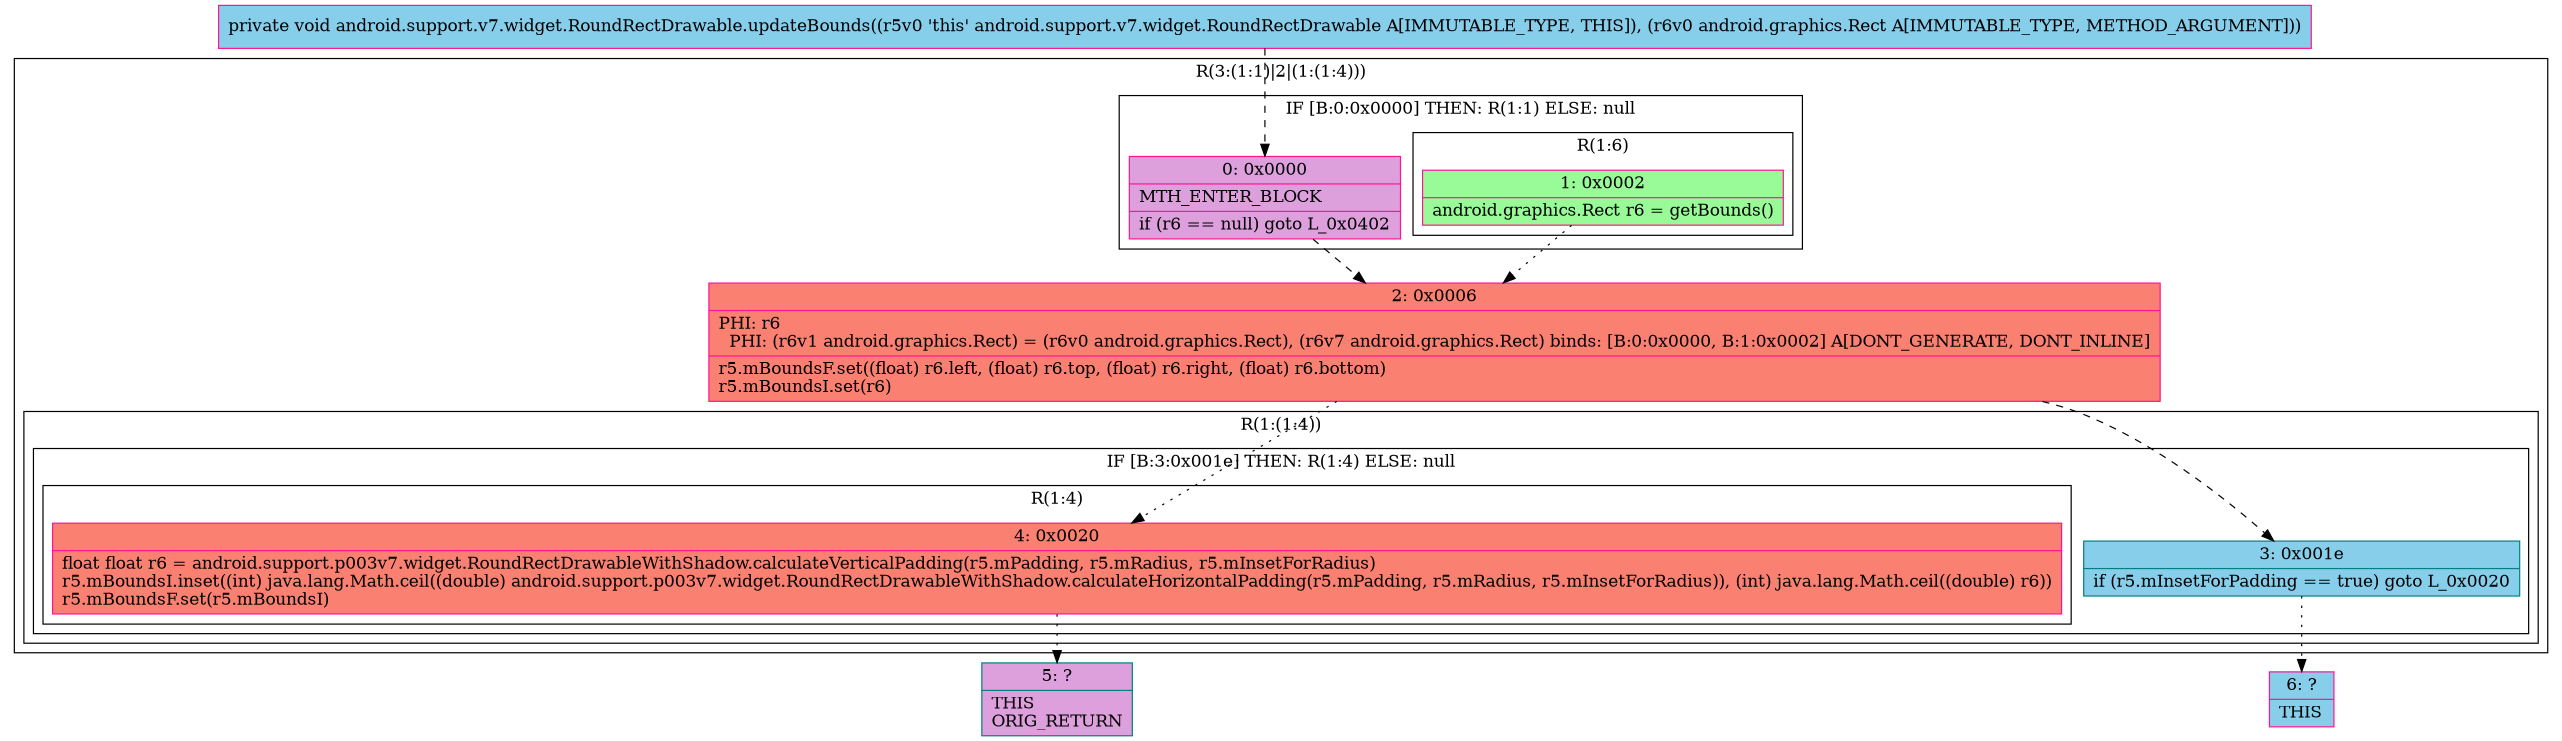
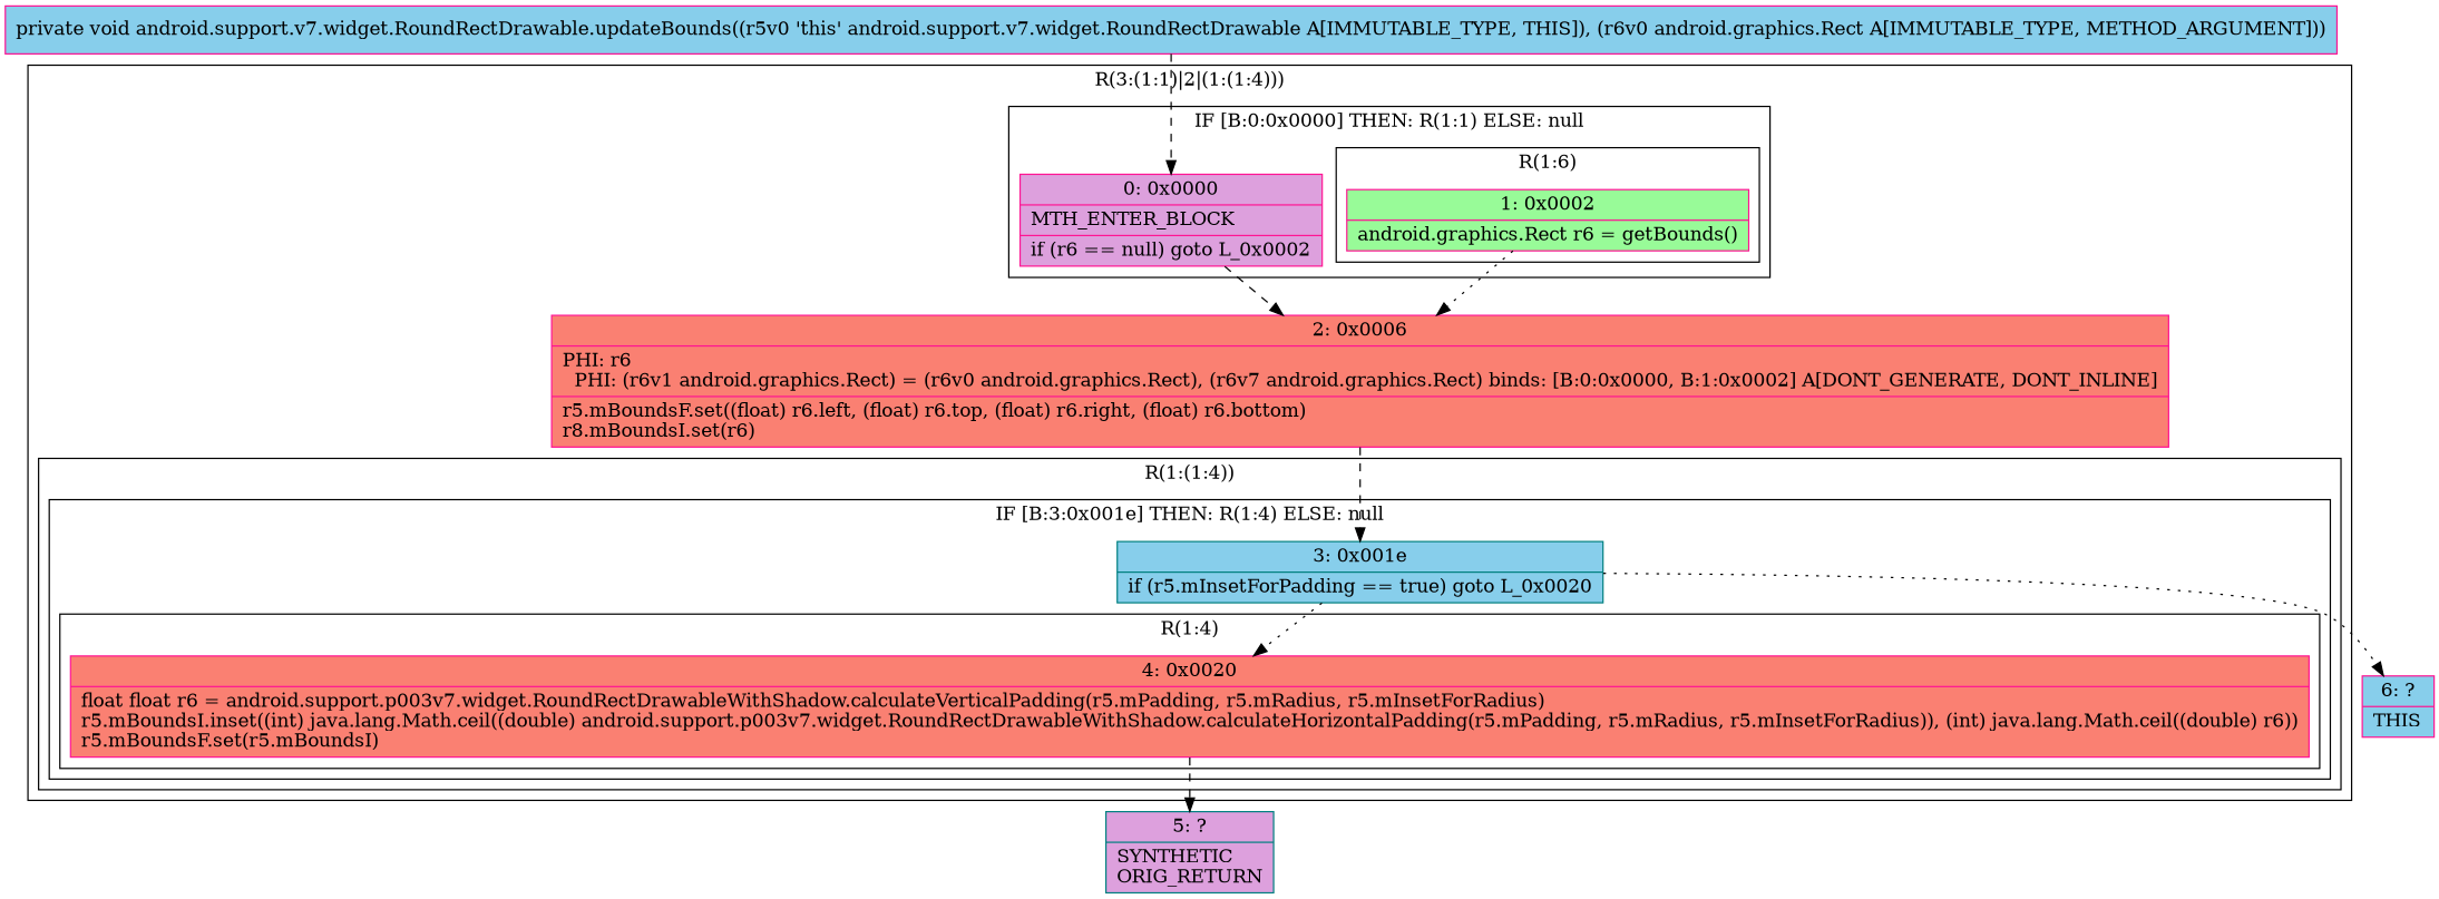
  digraph {
    node [color=deeppink fillcolor=skyblue shape=record style=filled]
    edge [style=dashed]
    n1 [fillcolor=palegreen label="{1\:\ 0x0002|android.graphics.Rect r6 = getBounds()\l}"]
-   n2 [fillcolor=plum label="{0\:\ 0x0000|MTH_ENTER_BLOCK\l|if (r6 == null) goto L_0x0402\l}"]
+   n2 [fillcolor=plum label="{0\:\ 0x0000|MTH_ENTER_BLOCK\l|if (r6 == null) goto L_0x0002\l}"]
    n3 [fillcolor=salmon label="{4\:\ 0x0020|float float r6 = android.support.p003v7.widget.RoundRectDrawableWithShadow.calculateVerticalPadding(r5.mPadding, r5.mRadius, r5.mInsetForRadius)\lr5.mBoundsI.inset((int) java.lang.Math.ceil((double) android.support.p003v7.widget.RoundRectDrawableWithShadow.calculateHorizontalPadding(r5.mPadding, r5.mRadius, r5.mInsetForRadius)), (int) java.lang.Math.ceil((double) r6))\lr5.mBoundsF.set(r5.mBoundsI)\l}"]
    n4 [color=teal label="{3\:\ 0x001e|if (r5.mInsetForPadding == true) goto L_0x0020\l}"]
-   n5 [fillcolor=salmon label="{2\:\ 0x0006|PHI: r6 \l  PHI: (r6v1 android.graphics.Rect) = (r6v0 android.graphics.Rect), (r6v7 android.graphics.Rect) binds: [B:0:0x0000, B:1:0x0002] A[DONT_GENERATE, DONT_INLINE]\l|r5.mBoundsF.set((float) r6.left, (float) r6.top, (float) r6.right, (float) r6.bottom)\lr5.mBoundsI.set(r6)\l}"]
-   n6 [color=teal fillcolor=plum label="{5\:\ ?|THIS\lORIG_RETURN\l}"]
+   n5 [fillcolor=salmon label="{2\:\ 0x0006|PHI: r6 \l  PHI: (r6v1 android.graphics.Rect) = (r6v0 android.graphics.Rect), (r6v7 android.graphics.Rect) binds: [B:0:0x0000, B:1:0x0002] A[DONT_GENERATE, DONT_INLINE]\l|r5.mBoundsF.set((float) r6.left, (float) r6.top, (float) r6.right, (float) r6.bottom)\lr8.mBoundsI.set(r6)\l}"]
+   n6 [color=teal fillcolor=plum label="{5\:\ ?|SYNTHETIC\lORIG_RETURN\l}"]
    n7 [label="{6\:\ ?|THIS\l}"]
    n8 [label="{private void android.support.v7.widget.RoundRectDrawable.updateBounds((r5v0 'this' android.support.v7.widget.RoundRectDrawable A[IMMUTABLE_TYPE, THIS]), (r6v0 android.graphics.Rect A[IMMUTABLE_TYPE, METHOD_ARGUMENT])) }"]
    subgraph cluster_1 {
      label="R(3:(1:1)|2|(1:(1:4)))"
      n5
      subgraph cluster_2 {
        label="IF [B:0:0x0000] THEN: R(1:1) ELSE: null"
        n2
        subgraph cluster_3 {
          label="R(1:6)"
          n1
        }
      }
      subgraph cluster_4 {
        label="R(1:(1:4))"
        subgraph cluster_5 {
          label="IF [B:3:0x001e] THEN: R(1:4) ELSE: null"
          n4
          subgraph cluster_6 {
            label="R(1:4)"
            n3
          }
        }
      }
    }
    n1 -> n5 [style=dotted]
    n2 -> n5
-   n3 -> n6 [style=dotted]
-   n5 -> n3 [style=dotted]
+   n3 -> n6
+   n4 -> n3 [style=dotted]
    n4 -> n7 [style=dotted]
    n5 -> n4
    n8 -> n2
  }
